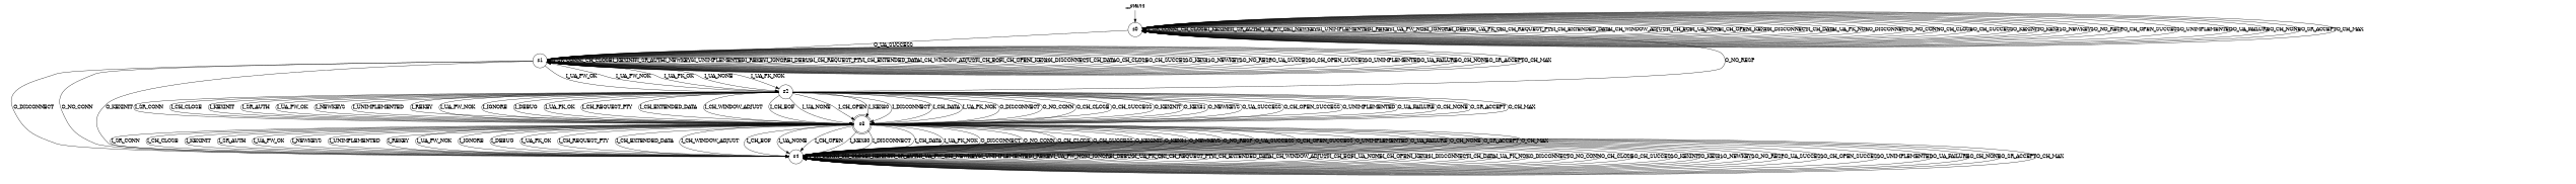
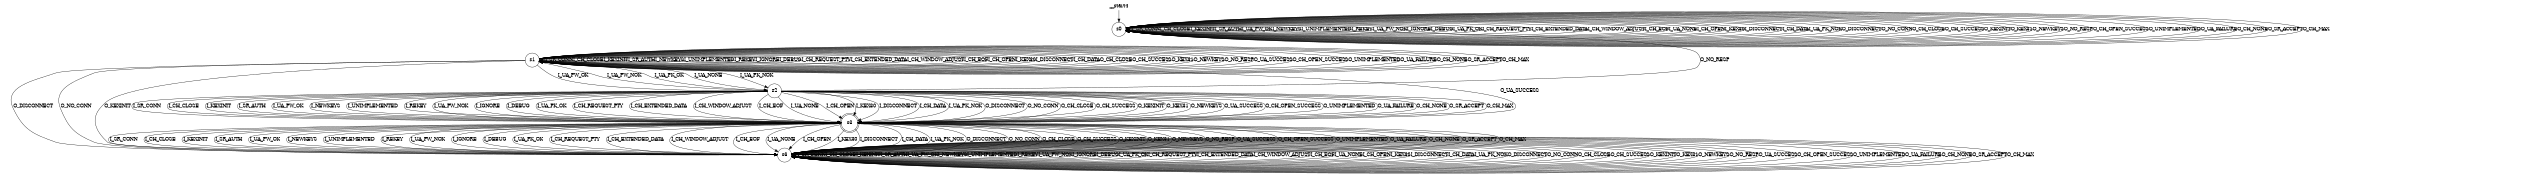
  digraph {
    node [shape=circle]
    n1 [label=s0]
    n2 [label=s1]
    n3 [label=s2]
-   n4 [label=s4]
+   n4 [label=s6]
    n5 [label=s3 shape=doublecircle]
    n6 [height=0 label=__start4 shape=none width=0]
    n1 -> n1 [label=I_SR_CONN]
    n1 -> n1 [label=I_CH_CLOSE]
    n1 -> n1 [label=I_KEXINIT]
    n1 -> n1 [label=I_SR_AUTH]
    n1 -> n1 [label=I_UA_PW_OK]
    n1 -> n1 [label=I_NEWKEYS]
    n1 -> n1 [label=I_UNIMPLEMENTED]
    n1 -> n1 [label=I_REKEY]
    n1 -> n1 [label=I_UA_PW_NOK]
    n1 -> n1 [label=I_IGNORE]
    n1 -> n1 [label=I_DEBUG]
    n1 -> n1 [label=I_UA_PK_OK]
    n1 -> n1 [label=I_CH_REQUEST_PTY]
    n1 -> n1 [label=I_CH_EXTENDED_DATA]
    n1 -> n1 [label=I_CH_WINDOW_ADJUST]
    n1 -> n1 [label=I_CH_EOF]
    n1 -> n1 [label=I_UA_NONE]
    n1 -> n1 [label=I_CH_OPEN]
    n1 -> n1 [label=I_KEX30]
    n1 -> n1 [label=I_DISCONNECT]
    n1 -> n1 [label=I_CH_DATA]
    n1 -> n1 [label=I_UA_PK_NOK]
    n1 -> n1 [label=O_DISCONNECT]
    n1 -> n1 [label=O_NO_CONN]
    n1 -> n1 [label=O_CH_CLOSE]
    n1 -> n1 [label=O_CH_SUCCESS]
    n1 -> n1 [label=O_KEXINIT]
    n1 -> n1 [label=O_KEX31]
    n1 -> n1 [label=O_NEWKEYS]
    n1 -> n1 [label=O_NO_RESP]
    n1 -> n1 [label=O_CH_OPEN_SUCCESS]
    n1 -> n1 [label=O_UNIMPLEMENTED]
    n1 -> n1 [label=O_UA_FAILURE]
    n1 -> n1 [label=O_CH_NONE]
    n1 -> n1 [label=O_SR_ACCEPT]
    n1 -> n1 [label=O_CH_MAX]
-   n1 -> n2 [label=O_UA_SUCCESS]
+   n5 -> n2 [label=O_UA_SUCCESS]
    n2 -> n2 [label=I_SR_CONN]
    n2 -> n2 [label=I_CH_CLOSE]
    n2 -> n2 [label=I_KEXINIT]
    n2 -> n2 [label=I_SR_AUTH]
    n2 -> n2 [label=I_NEWKEYS]
    n2 -> n2 [label=I_UNIMPLEMENTED]
    n2 -> n2 [label=I_REKEY]
    n2 -> n2 [label=I_IGNORE]
    n2 -> n2 [label=I_DEBUG]
    n2 -> n2 [label=I_CH_REQUEST_PTY]
    n2 -> n2 [label=I_CH_EXTENDED_DATA]
    n2 -> n2 [label=I_CH_WINDOW_ADJUST]
    n2 -> n2 [label=I_CH_EOF]
    n2 -> n2 [label=I_CH_OPEN]
    n2 -> n2 [label=I_KEX30]
    n2 -> n2 [label=I_DISCONNECT]
    n2 -> n2 [label=I_CH_DATA]
    n2 -> n2 [label=O_CH_CLOSE]
    n2 -> n2 [label=O_CH_SUCCESS]
    n2 -> n2 [label=O_KEX31]
    n2 -> n2 [label=O_NEWKEYS]
    n2 -> n2 [label=O_NO_RESP]
    n2 -> n2 [label=O_UA_SUCCESS]
    n2 -> n2 [label=O_CH_OPEN_SUCCESS]
    n2 -> n2 [label=O_UNIMPLEMENTED]
    n2 -> n2 [label=O_UA_FAILURE]
    n2 -> n2 [label=O_CH_NONE]
    n2 -> n2 [label=O_SR_ACCEPT]
    n2 -> n2 [label=O_CH_MAX]
    n2 -> n3 [label=I_UA_PW_OK]
    n2 -> n3 [label=I_UA_PW_NOK]
    n2 -> n3 [label=I_UA_PK_OK]
    n2 -> n3 [label=I_UA_NONE]
    n2 -> n3 [label=I_UA_PK_NOK]
    n2 -> n4 [label=O_DISCONNECT]
    n2 -> n4 [label=O_NO_CONN]
    n2 -> n4 [label=O_KEXINIT]
    n3 -> n1 [label=O_NO_RESP]
    n3 -> n5 [label=I_SR_CONN]
    n3 -> n5 [label=I_CH_CLOSE]
    n3 -> n5 [label=I_KEXINIT]
    n3 -> n5 [label=I_SR_AUTH]
    n3 -> n5 [label=I_UA_PW_OK]
    n3 -> n5 [label=I_NEWKEYS]
    n3 -> n5 [label=I_UNIMPLEMENTED]
    n3 -> n5 [label=I_REKEY]
    n3 -> n5 [label=I_UA_PW_NOK]
    n3 -> n5 [label=I_IGNORE]
    n3 -> n5 [label=I_DEBUG]
    n3 -> n5 [label=I_UA_PK_OK]
    n3 -> n5 [label=I_CH_REQUEST_PTY]
    n3 -> n5 [label=I_CH_EXTENDED_DATA]
    n3 -> n5 [label=I_CH_WINDOW_ADJUST]
    n3 -> n5 [label=I_CH_EOF]
    n3 -> n5 [label=I_UA_NONE]
    n3 -> n5 [label=I_CH_OPEN]
    n3 -> n5 [label=I_KEX30]
    n3 -> n5 [label=I_DISCONNECT]
    n3 -> n5 [label=I_CH_DATA]
    n3 -> n5 [label=I_UA_PK_NOK]
    n3 -> n5 [label=O_DISCONNECT]
    n3 -> n5 [label=O_NO_CONN]
    n3 -> n5 [label=O_CH_CLOSE]
    n3 -> n5 [label=O_CH_SUCCESS]
    n3 -> n5 [label=O_KEXINIT]
    n3 -> n5 [label=O_KEX31]
    n3 -> n5 [label=O_NEWKEYS]
    n3 -> n5 [label=O_UA_SUCCESS]
    n3 -> n5 [label=O_CH_OPEN_SUCCESS]
    n3 -> n5 [label=O_UNIMPLEMENTED]
    n3 -> n5 [label=O_UA_FAILURE]
    n3 -> n5 [label=O_CH_NONE]
    n3 -> n5 [label=O_SR_ACCEPT]
    n3 -> n5 [label=O_CH_MAX]
    n4 -> n4 [label=I_SR_CONN]
    n4 -> n4 [label=I_CH_CLOSE]
    n4 -> n4 [label=I_KEXINIT]
    n4 -> n4 [label=I_SR_AUTH]
    n4 -> n4 [label=I_UA_PW_OK]
    n4 -> n4 [label=I_NEWKEYS]
    n4 -> n4 [label=I_UNIMPLEMENTED]
    n4 -> n4 [label=I_REKEY]
    n4 -> n4 [label=I_UA_PW_NOK]
    n4 -> n4 [label=I_IGNORE]
    n4 -> n4 [label=I_DEBUG]
    n4 -> n4 [label=I_UA_PK_OK]
    n4 -> n4 [label=I_CH_REQUEST_PTY]
    n4 -> n4 [label=I_CH_EXTENDED_DATA]
    n4 -> n4 [label=I_CH_WINDOW_ADJUST]
    n4 -> n4 [label=I_CH_EOF]
    n4 -> n4 [label=I_UA_NONE]
    n4 -> n4 [label=I_CH_OPEN]
    n4 -> n4 [label=I_KEX30]
    n4 -> n4 [label=I_DISCONNECT]
    n4 -> n4 [label=I_CH_DATA]
    n4 -> n4 [label=I_UA_PK_NOK]
    n4 -> n4 [label=O_DISCONNECT]
    n4 -> n4 [label=O_NO_CONN]
    n4 -> n4 [label=O_CH_CLOSE]
    n4 -> n4 [label=O_CH_SUCCESS]
    n4 -> n4 [label=O_KEXINIT]
    n4 -> n4 [label=O_KEX31]
    n4 -> n4 [label=O_NEWKEYS]
    n4 -> n4 [label=O_NO_RESP]
    n4 -> n4 [label=O_UA_SUCCESS]
    n4 -> n4 [label=O_CH_OPEN_SUCCESS]
    n4 -> n4 [label=O_UNIMPLEMENTED]
    n4 -> n4 [label=O_UA_FAILURE]
    n4 -> n4 [label=O_CH_NONE]
    n4 -> n4 [label=O_SR_ACCEPT]
    n4 -> n4 [label=O_CH_MAX]
    n5 -> n4 [label=I_SR_CONN]
    n5 -> n4 [label=I_CH_CLOSE]
    n5 -> n4 [label=I_KEXINIT]
    n5 -> n4 [label=I_SR_AUTH]
    n5 -> n4 [label=I_UA_PW_OK]
    n5 -> n4 [label=I_NEWKEYS]
    n5 -> n4 [label=I_UNIMPLEMENTED]
    n5 -> n4 [label=I_REKEY]
    n5 -> n4 [label=I_UA_PW_NOK]
    n5 -> n4 [label=I_IGNORE]
    n5 -> n4 [label=I_DEBUG]
    n5 -> n4 [label=I_UA_PK_OK]
    n5 -> n4 [label=I_CH_REQUEST_PTY]
    n5 -> n4 [label=I_CH_EXTENDED_DATA]
    n5 -> n4 [label=I_CH_WINDOW_ADJUST]
    n5 -> n4 [label=I_CH_EOF]
    n5 -> n4 [label=I_UA_NONE]
    n5 -> n4 [label=I_CH_OPEN]
    n5 -> n4 [label=I_KEX30]
    n5 -> n4 [label=I_DISCONNECT]
    n5 -> n4 [label=I_CH_DATA]
    n5 -> n4 [label=I_UA_PK_NOK]
    n5 -> n4 [label=O_DISCONNECT]
    n5 -> n4 [label=O_NO_CONN]
    n5 -> n4 [label=O_CH_CLOSE]
    n5 -> n4 [label=O_CH_SUCCESS]
    n5 -> n4 [label=O_KEXINIT]
    n5 -> n4 [label=O_KEX31]
    n5 -> n4 [label=O_NEWKEYS]
    n5 -> n4 [label=O_NO_RESP]
    n5 -> n4 [label=O_UA_SUCCESS]
    n5 -> n4 [label=O_CH_OPEN_SUCCESS]
    n5 -> n4 [label=O_UNIMPLEMENTED]
    n5 -> n4 [label=O_UA_FAILURE]
    n5 -> n4 [label=O_CH_NONE]
    n5 -> n4 [label=O_SR_ACCEPT]
    n5 -> n4 [label=O_CH_MAX]
    n6 -> n1
  }
